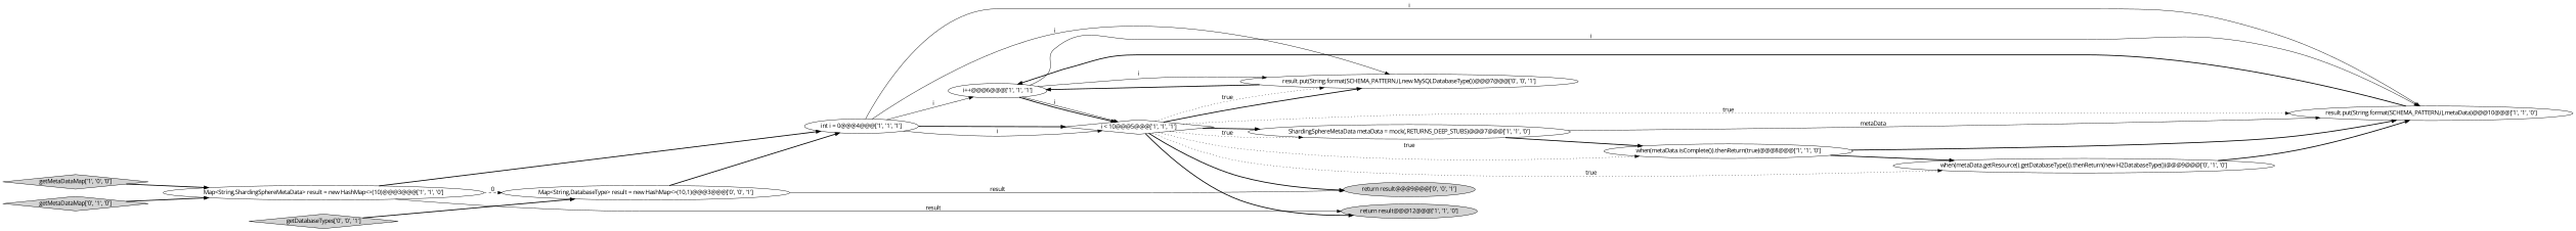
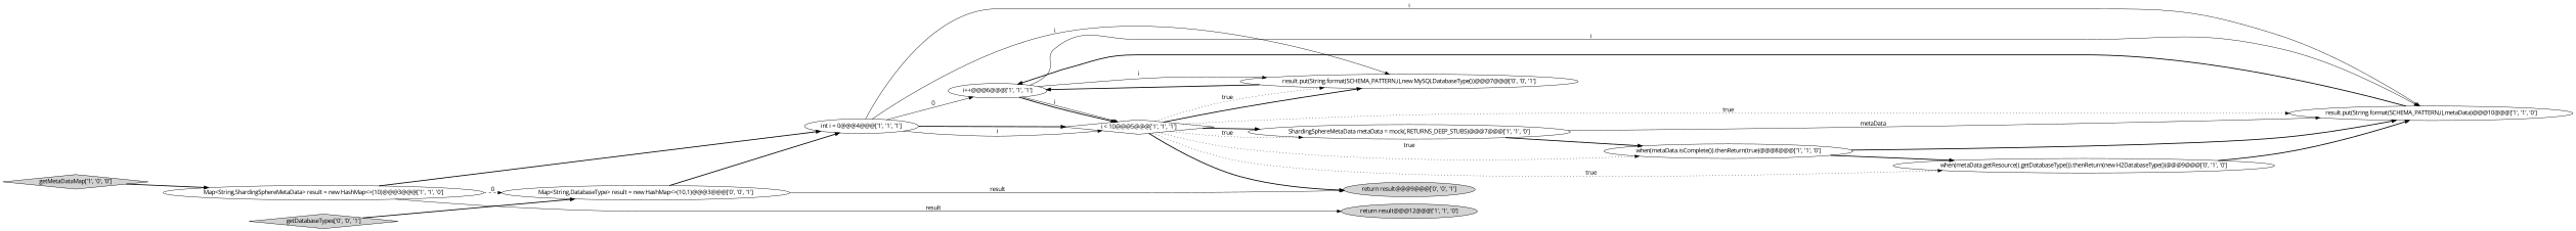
  digraph {
    fontname="Open Sans"
    rankdir=LR
    node [fillcolor=white fontname="Open Sans" shape=ellipse style=filled]
    edge [fontname="Open Sans" style=bold]
    n1 [label="i++@@@6@@@['1', '1', '1']"]
    n2 [label="i < 10@@@5@@@['1', '1', '1']" shape=diamond]
    n3 [label="result.put(String.format(SCHEMA_PATTERN,i),metaData)@@@10@@@['1', '1', '0']"]
    n4 [label="result.put(String.format(SCHEMA_PATTERN,i),new MySQLDatabaseType())@@@7@@@['0', '0', '1']"]
    n5 [label="when(metaData.isComplete()).thenReturn(true)@@@8@@@['1', '1', '0']"]
    n6 [label="when(metaData.getResource().getDatabaseType()).thenReturn(new H2DatabaseType())@@@9@@@['0', '1', '0']"]
    n7 [fillcolor=lightgray label="return result@@@12@@@['1', '1', '0']"]
    n8 [label="ShardingSphereMetaData metaData = mock(,RETURNS_DEEP_STUBS)@@@7@@@['1', '1', '0']"]
    n9 [fillcolor=lightgray label="return result@@@9@@@['0', '0', '1']"]
    n10 [label="int i = 0@@@4@@@['1', '1', '1']"]
    n11 [label="Map<String,ShardingSphereMetaData> result = new HashMap<>(10)@@@3@@@['1', '1', '0']"]
    n12 [label="Map<String,DatabaseType> result = new HashMap<>(10,1)@@@3@@@['0', '0', '1']"]
    n13 [fillcolor=lightgray label="getDatabaseTypes['0', '0', '1']" shape=diamond]
    n14 [fillcolor=lightgray label="getMetaDataMap['1', '0', '0']" shape=diamond]
-   n15 [fillcolor=lightgray label="getMetaDataMap['0', '1', '0']" shape=diamond]
    n1 -> n2 [label=i style=solid]
    n1 -> n2
    n1 -> n3 [label=i style=solid]
    n1 -> n4 [label=i style=solid]
    n2 -> n3 [label=true style=dotted]
    n2 -> n4 [label=true style=dotted]
    n2 -> n4
    n2 -> n5 [label=true style=dotted]
    n2 -> n6 [label=true style=dotted]
-   n2 -> n7
    n2 -> n8
    n2 -> n8 [label=true style=dotted]
    n2 -> n9
    n3 -> n1
    n4 -> n1
    n5 -> n3
    n5 -> n6
    n6 -> n3
    n8 -> n3 [label=metaData style=solid]
    n8 -> n5
-   n10 -> n1 [label=i style=solid]
+   n10 -> n1 [label=0 style=solid]
    n10 -> n2
    n10 -> n2 [label=i style=solid]
    n10 -> n3 [label=i style=solid]
    n10 -> n4 [label=i style=solid]
    n11 -> n7 [label=result style=solid]
    n11 -> n10
    n11 -> n12 [label=0 style=dashed]
    n12 -> n9 [label=result style=solid]
    n12 -> n10
    n13 -> n12
    n14 -> n11
-   n15 -> n11
  }
